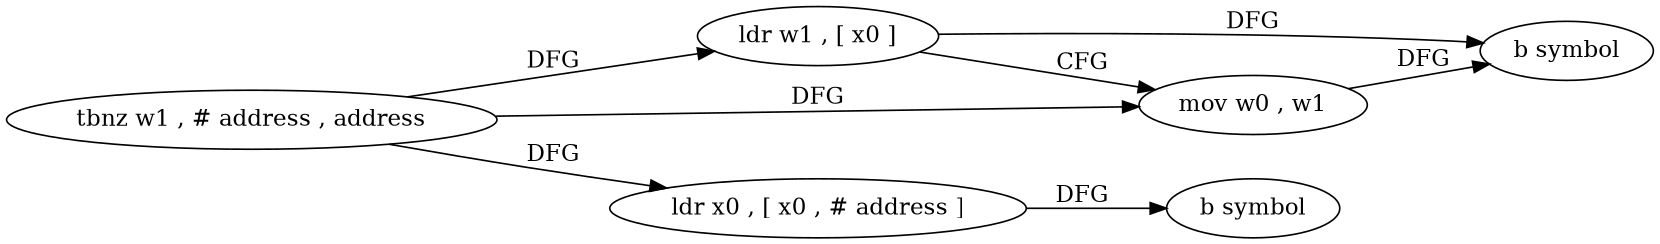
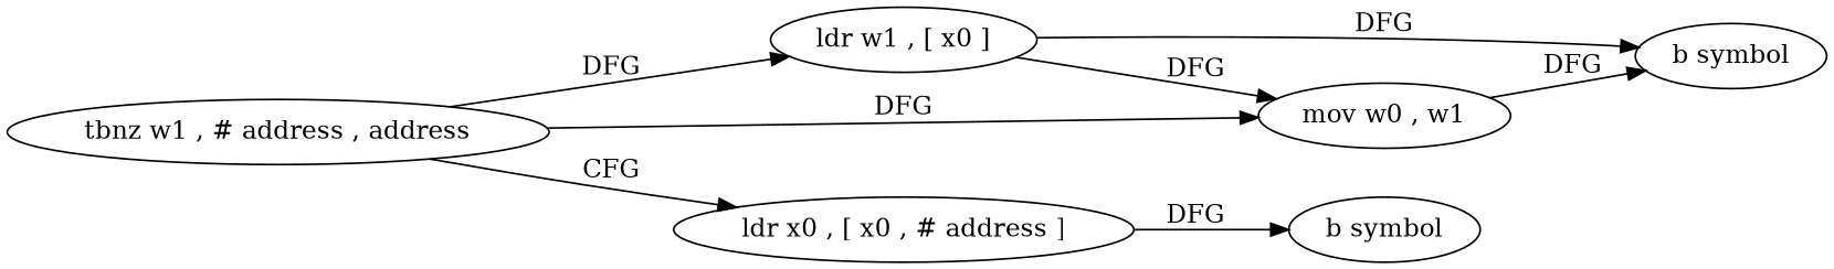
  digraph {
    rankdir=LR
    n1 [label="ldr w1 , [ x0 ]"]
    n2 [label="mov w0 , w1"]
    n3 [label="b symbol"]
    n4 [label="tbnz w1 , # address , address"]
    n5 [label="ldr x0 , [ x0 , # address ]"]
    n6 [label="b symbol"]
-   n1 -> n2 [label=CFG]
+   n1 -> n2 [label=DFG]
    n1 -> n3 [label=DFG]
    n2 -> n3 [label=DFG]
    n4 -> n1 [label=DFG]
    n4 -> n2 [label=DFG]
-   n4 -> n5 [label=DFG]
+   n4 -> n5 [label=CFG]
    n5 -> n6 [label=DFG]
  }
